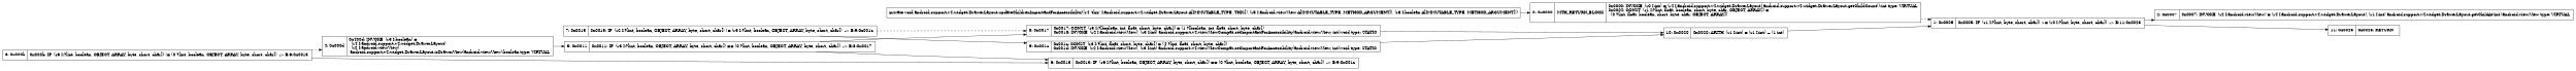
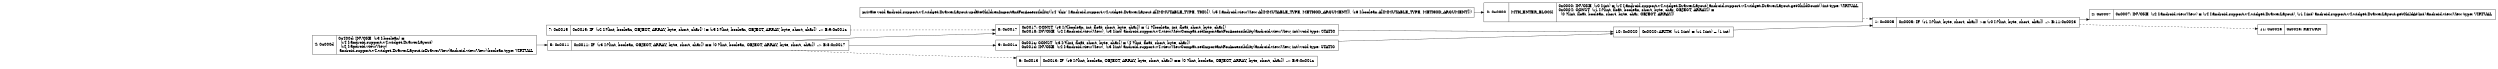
  digraph {
    rankdir=LR
    node [shape=record]
-   n1 [label="{0\:\ 0x0000|MTH_RETURN_BLOCK\l|0x0000: INVOKE  (r0 I:int) = (r4 I:android.support.v4.widget.DrawerLayout) android.support.v4.widget.DrawerLayout.getChildCount():int type: VIRTUAL \l0x0004: CONST  (r1 I:?[int, float, boolean, short, byte, char, OBJECT, ARRAY]) = \l  (0 ?[int, float, boolean, short, byte, char, OBJECT, ARRAY])\l \l}"]
+   n1 [label="{0\:\ 0x0000|MTH_ENTER_BLOCK\l|0x0000: INVOKE  (r0 I:int) = (r4 I:android.support.v4.widget.DrawerLayout) android.support.v4.widget.DrawerLayout.getChildCount():int type: VIRTUAL \l0x0004: CONST  (r1 I:?[int, float, boolean, short, byte, char, OBJECT, ARRAY]) = \l  (0 ?[int, float, boolean, short, byte, char, OBJECT, ARRAY])\l \l}"]
    n2 [label="{1\:\ 0x0005|0x0005: IF  (r1 I:?[int, byte, short, char]) \>= (r0 I:?[int, byte, short, char])  \-\> B:11:0x0023 \l}"]
    n3 [label="{2\:\ 0x0007|0x0007: INVOKE  (r2 I:android.view.View) = (r4 I:android.support.v4.widget.DrawerLayout), (r1 I:int) android.support.v4.widget.DrawerLayout.getChildAt(int):android.view.View type: VIRTUAL \l}"]
    n4 [label="{11\:\ 0x0023|0x0023: RETURN   \l}"]
-   n5 [label="{3\:\ 0x000b|0x000b: IF  (r6 I:?[int, boolean, OBJECT, ARRAY, byte, short, char]) != (0 ?[int, boolean, OBJECT, ARRAY, byte, short, char])  \-\> B:6:0x0013 \l}"]
    n6 [label="{4\:\ 0x000d|0x400d: INVOKE  (r3 I:boolean) = \l  (r4 I:android.support.v4.widget.DrawerLayout)\l  (r2 I:android.view.View)\l android.support.v4.widget.DrawerLayout.isDrawerView(android.view.View):boolean type: VIRTUAL \l}"]
    n7 [label="{6\:\ 0x0013|0x0013: IF  (r6 I:?[int, boolean, OBJECT, ARRAY, byte, short, char]) == (0 ?[int, boolean, OBJECT, ARRAY, byte, short, char])  \-\> B:9:0x001c \l}"]
    n8 [label="{5\:\ 0x0011|0x0011: IF  (r3 I:?[int, boolean, OBJECT, ARRAY, byte, short, char]) == (0 ?[int, boolean, OBJECT, ARRAY, byte, short, char])  \-\> B:8:0x0017 \l}"]
    n9 [label="{8\:\ 0x0017|0x0017: CONST  (r3 I:?[boolean, int, float, short, byte, char]) = (1 ?[boolean, int, float, short, byte, char]) \l0x0018: INVOKE  (r2 I:android.view.View), (r3 I:int) android.support.v4.view.ViewCompat.setImportantForAccessibility(android.view.View, int):void type: STATIC \l}"]
    n10 [label="{10\:\ 0x0020|0x0020: ARITH  (r1 I:int) = (r1 I:int) + (1 int) \l}"]
    n11 [label="{7\:\ 0x0015|0x0015: IF  (r2 I:?[int, boolean, OBJECT, ARRAY, byte, short, char]) != (r5 I:?[int, boolean, OBJECT, ARRAY, byte, short, char])  \-\> B:9:0x001c \l}"]
    n12 [label="{9\:\ 0x001c|0x001c: CONST  (r3 I:?[int, float, short, byte, char]) = (4 ?[int, float, short, byte, char]) \l0x001d: INVOKE  (r2 I:android.view.View), (r3 I:int) android.support.v4.view.ViewCompat.setImportantForAccessibility(android.view.View, int):void type: STATIC \l}"]
    n13 [label="{private void android.support.v4.widget.DrawerLayout.updateChildrenImportantForAccessibility((r4 'this' I:android.support.v4.widget.DrawerLayout A[IMMUTABLE_TYPE, THIS]), (r5 I:android.view.View A[IMMUTABLE_TYPE, METHOD_ARGUMENT]), (r6 I:boolean A[IMMUTABLE_TYPE, METHOD_ARGUMENT])) }"]
    n1 -> n2 [style=dashed]
    n2 -> n3 [style=solid]
-   n2 -> n4
-   n5 -> n6 [style=dashed]
-   n5 -> n7
+   n2 -> n4 [style=dashed]
    n6 -> n8
-   n8 -> n7 [style=solid]
+   n8 -> n7 [style=dashed]
    n8 -> n9
    n9 -> n10
    n10 -> n2
    n11 -> n9 [style=dashed]
-   n11 -> n12
+   n8 -> n12
    n12 -> n10
    n13 -> n1
  }
